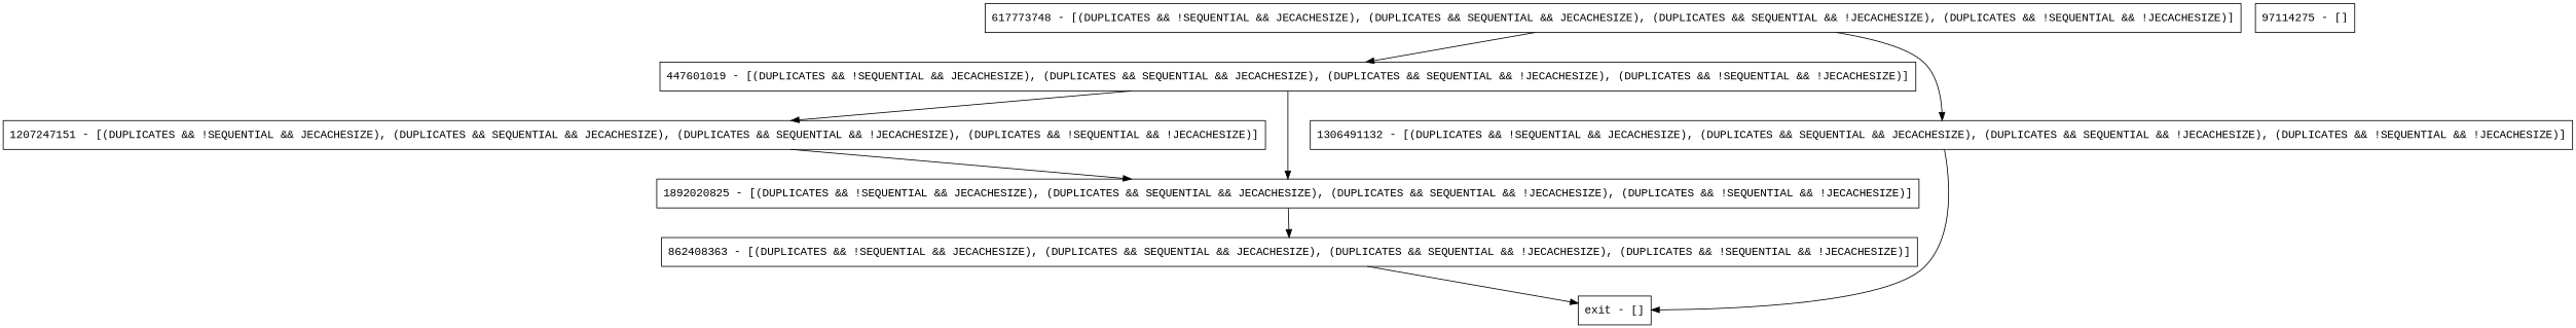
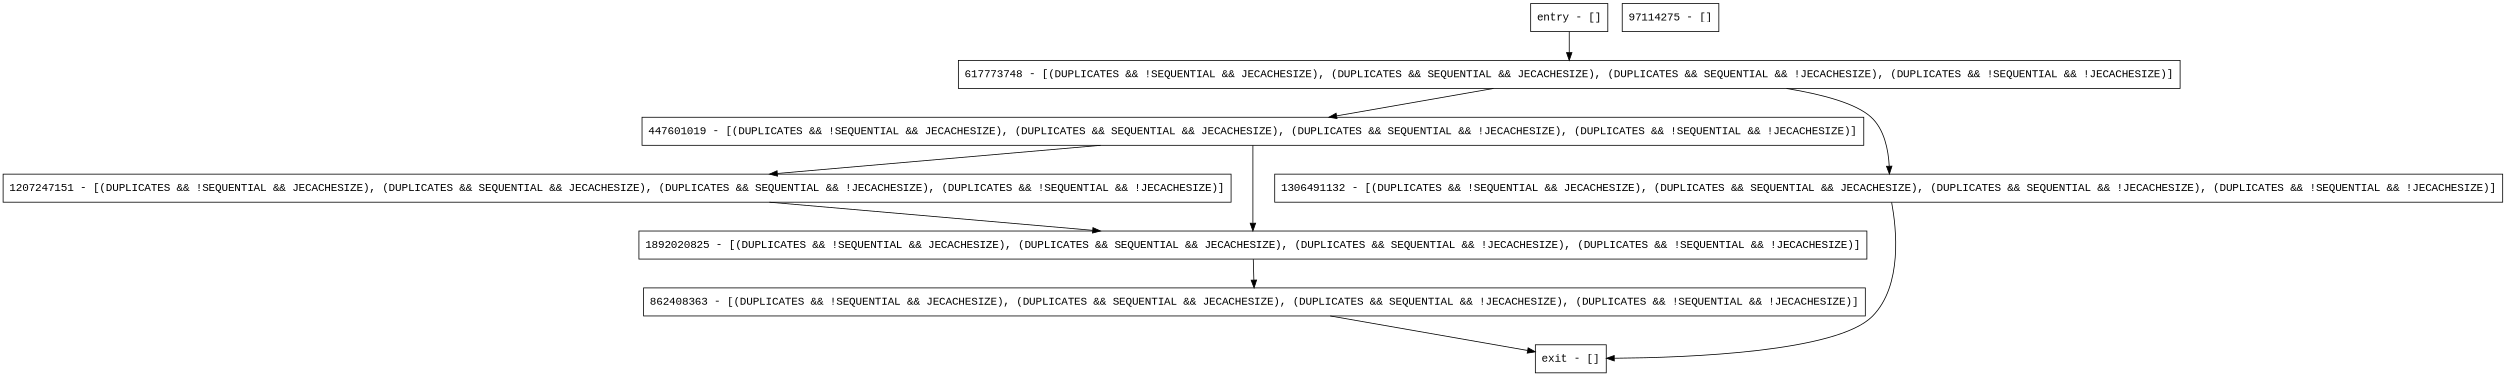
  digraph {
    fontname="Liberation Mono"
    node [shape=record fontname="Liberation Mono"]
    edge [fontname="Liberation Mono"]
+   n1 [label="entry - []"]
    n2 [label="617773748 - [(DUPLICATES && !SEQUENTIAL && JECACHESIZE), (DUPLICATES && SEQUENTIAL && JECACHESIZE), (DUPLICATES && SEQUENTIAL && !JECACHESIZE), (DUPLICATES && !SEQUENTIAL && !JECACHESIZE)]"]
    n3 [label="exit - []"]
    n4 [label="862408363 - [(DUPLICATES && !SEQUENTIAL && JECACHESIZE), (DUPLICATES && SEQUENTIAL && JECACHESIZE), (DUPLICATES && SEQUENTIAL && !JECACHESIZE), (DUPLICATES && !SEQUENTIAL && !JECACHESIZE)]"]
    n5 [label="447601019 - [(DUPLICATES && !SEQUENTIAL && JECACHESIZE), (DUPLICATES && SEQUENTIAL && JECACHESIZE), (DUPLICATES && SEQUENTIAL && !JECACHESIZE), (DUPLICATES && !SEQUENTIAL && !JECACHESIZE)]"]
    n6 [label="1207247151 - [(DUPLICATES && !SEQUENTIAL && JECACHESIZE), (DUPLICATES && SEQUENTIAL && JECACHESIZE), (DUPLICATES && SEQUENTIAL && !JECACHESIZE), (DUPLICATES && !SEQUENTIAL && !JECACHESIZE)]"]
    n7 [label="1892020825 - [(DUPLICATES && !SEQUENTIAL && JECACHESIZE), (DUPLICATES && SEQUENTIAL && JECACHESIZE), (DUPLICATES && SEQUENTIAL && !JECACHESIZE), (DUPLICATES && !SEQUENTIAL && !JECACHESIZE)]"]
    n8 [label="1306491132 - [(DUPLICATES && !SEQUENTIAL && JECACHESIZE), (DUPLICATES && SEQUENTIAL && JECACHESIZE), (DUPLICATES && SEQUENTIAL && !JECACHESIZE), (DUPLICATES && !SEQUENTIAL && !JECACHESIZE)]"]
    n9 [label="97114275 - []"]
+   n1 -> n2
    n2 -> n5
    n2 -> n8
    n4 -> n3
    n5 -> n6
    n5 -> n7
    n6 -> n7
    n7 -> n4
    n8 -> n3
  }
